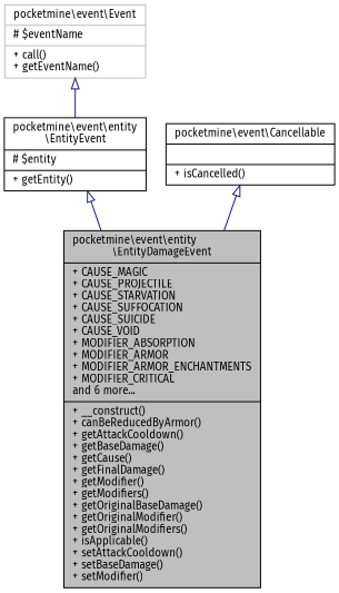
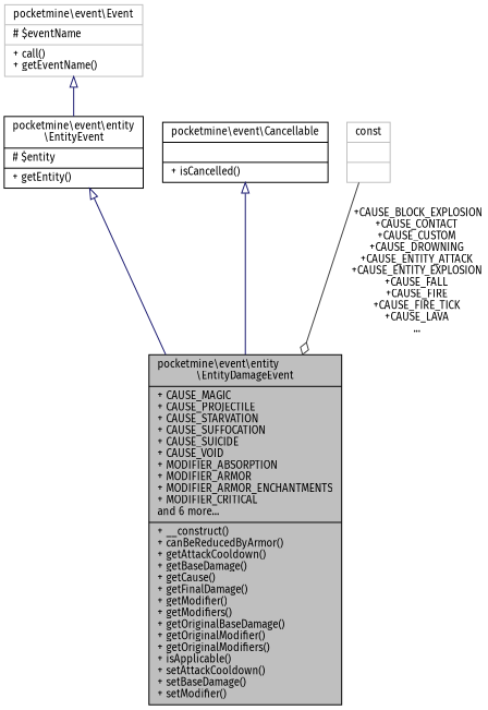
  digraph {
    fontname="Fira Sans"
    node [color=black fillcolor=white fontname="Fira Sans" fontsize=10 shape=record style=filled]
    edge [arrowtail=onormal color=midnightblue dir=back fontname="Fira Sans" fontsize=10 labelfontname=Helvetica labelfontsize=10 style=solid]
    n1 [fillcolor=grey75 fontcolor=black height=0.2 label="{pocketmine\\event\\entity\l\\EntityDamageEvent\n|+ CAUSE_MAGIC\l+ CAUSE_PROJECTILE\l+ CAUSE_STARVATION\l+ CAUSE_SUFFOCATION\l+ CAUSE_SUICIDE\l+ CAUSE_VOID\l+ MODIFIER_ABSORPTION\l+ MODIFIER_ARMOR\l+ MODIFIER_ARMOR_ENCHANTMENTS\l+ MODIFIER_CRITICAL\land 6 more...\l|+ __construct()\l+ canBeReducedByArmor()\l+ getAttackCooldown()\l+ getBaseDamage()\l+ getCause()\l+ getFinalDamage()\l+ getModifier()\l+ getModifiers()\l+ getOriginalBaseDamage()\l+ getOriginalModifier()\l+ getOriginalModifiers()\l+ isApplicable()\l+ setAttackCooldown()\l+ setBaseDamage()\l+ setModifier()\l}" width=0.4]
    n2 [height=0.2 label="{pocketmine\\event\\entity\l\\EntityEvent\n|# $entity\l|+ getEntity()\l}" width=0.4]
    n3 [color=grey75 height=0.2 label="{pocketmine\\event\\Event\n|# $eventName\l|+ call()\l+ getEventName()\l}" width=0.4]
    n4 [height=0.2 label="{pocketmine\\event\\Cancellable\n||+ isCancelled()\l}" width=0.4]
+   n5 [color=grey75 height=0.2 label="{const\n||}" width=0.4]
    n2 -> n1
    n3 -> n2
    n4 -> n1
+   n5 -> n1 [arrowhead=odiamond color=grey25 label=" +CAUSE_BLOCK_EXPLOSION\n+CAUSE_CONTACT\n+CAUSE_CUSTOM\n+CAUSE_DROWNING\n+CAUSE_ENTITY_ATTACK\n+CAUSE_ENTITY_EXPLOSION\n+CAUSE_FALL\n+CAUSE_FIRE\n+CAUSE_FIRE_TICK\n+CAUSE_LAVA\n..." arrowtail="" dir=""]
  }
